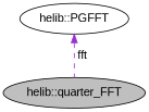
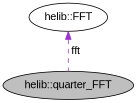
  digraph {
    fontname="Liberation Sans"
    node [color=black style=filled fontname="Liberation Sans"]
    n1 [fillcolor=grey75 fontcolor=black label="helib::quarter_FFT"]
-   n2 [fillcolor=white label="helib::PGFFT"]
+   n2 [fillcolor=white label="helib::FFT"]
    n2 -> n1 [color=darkorchid3 dir=back label=" fft" style=dashed fontname="Liberation Sans"]
  }
